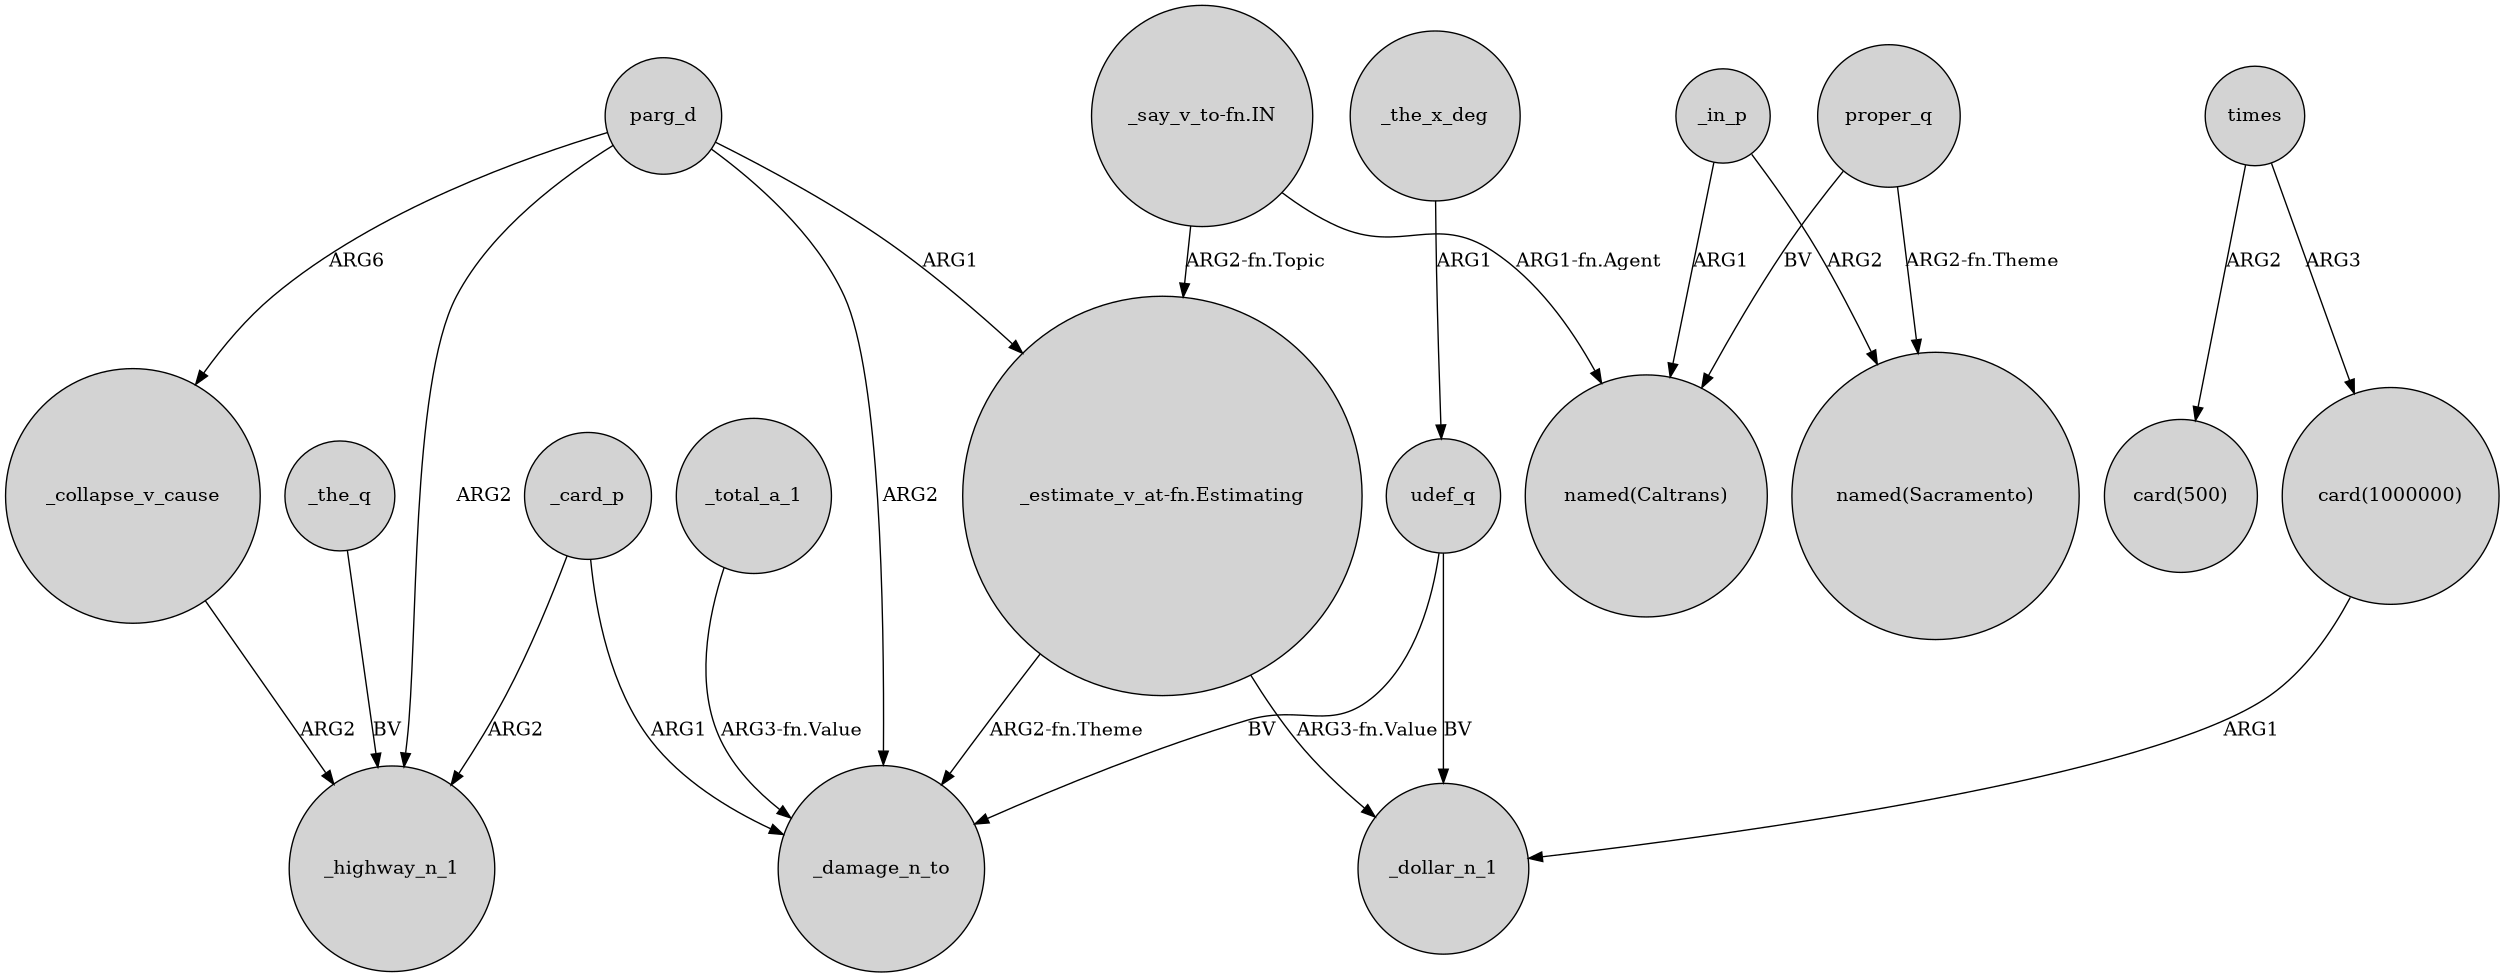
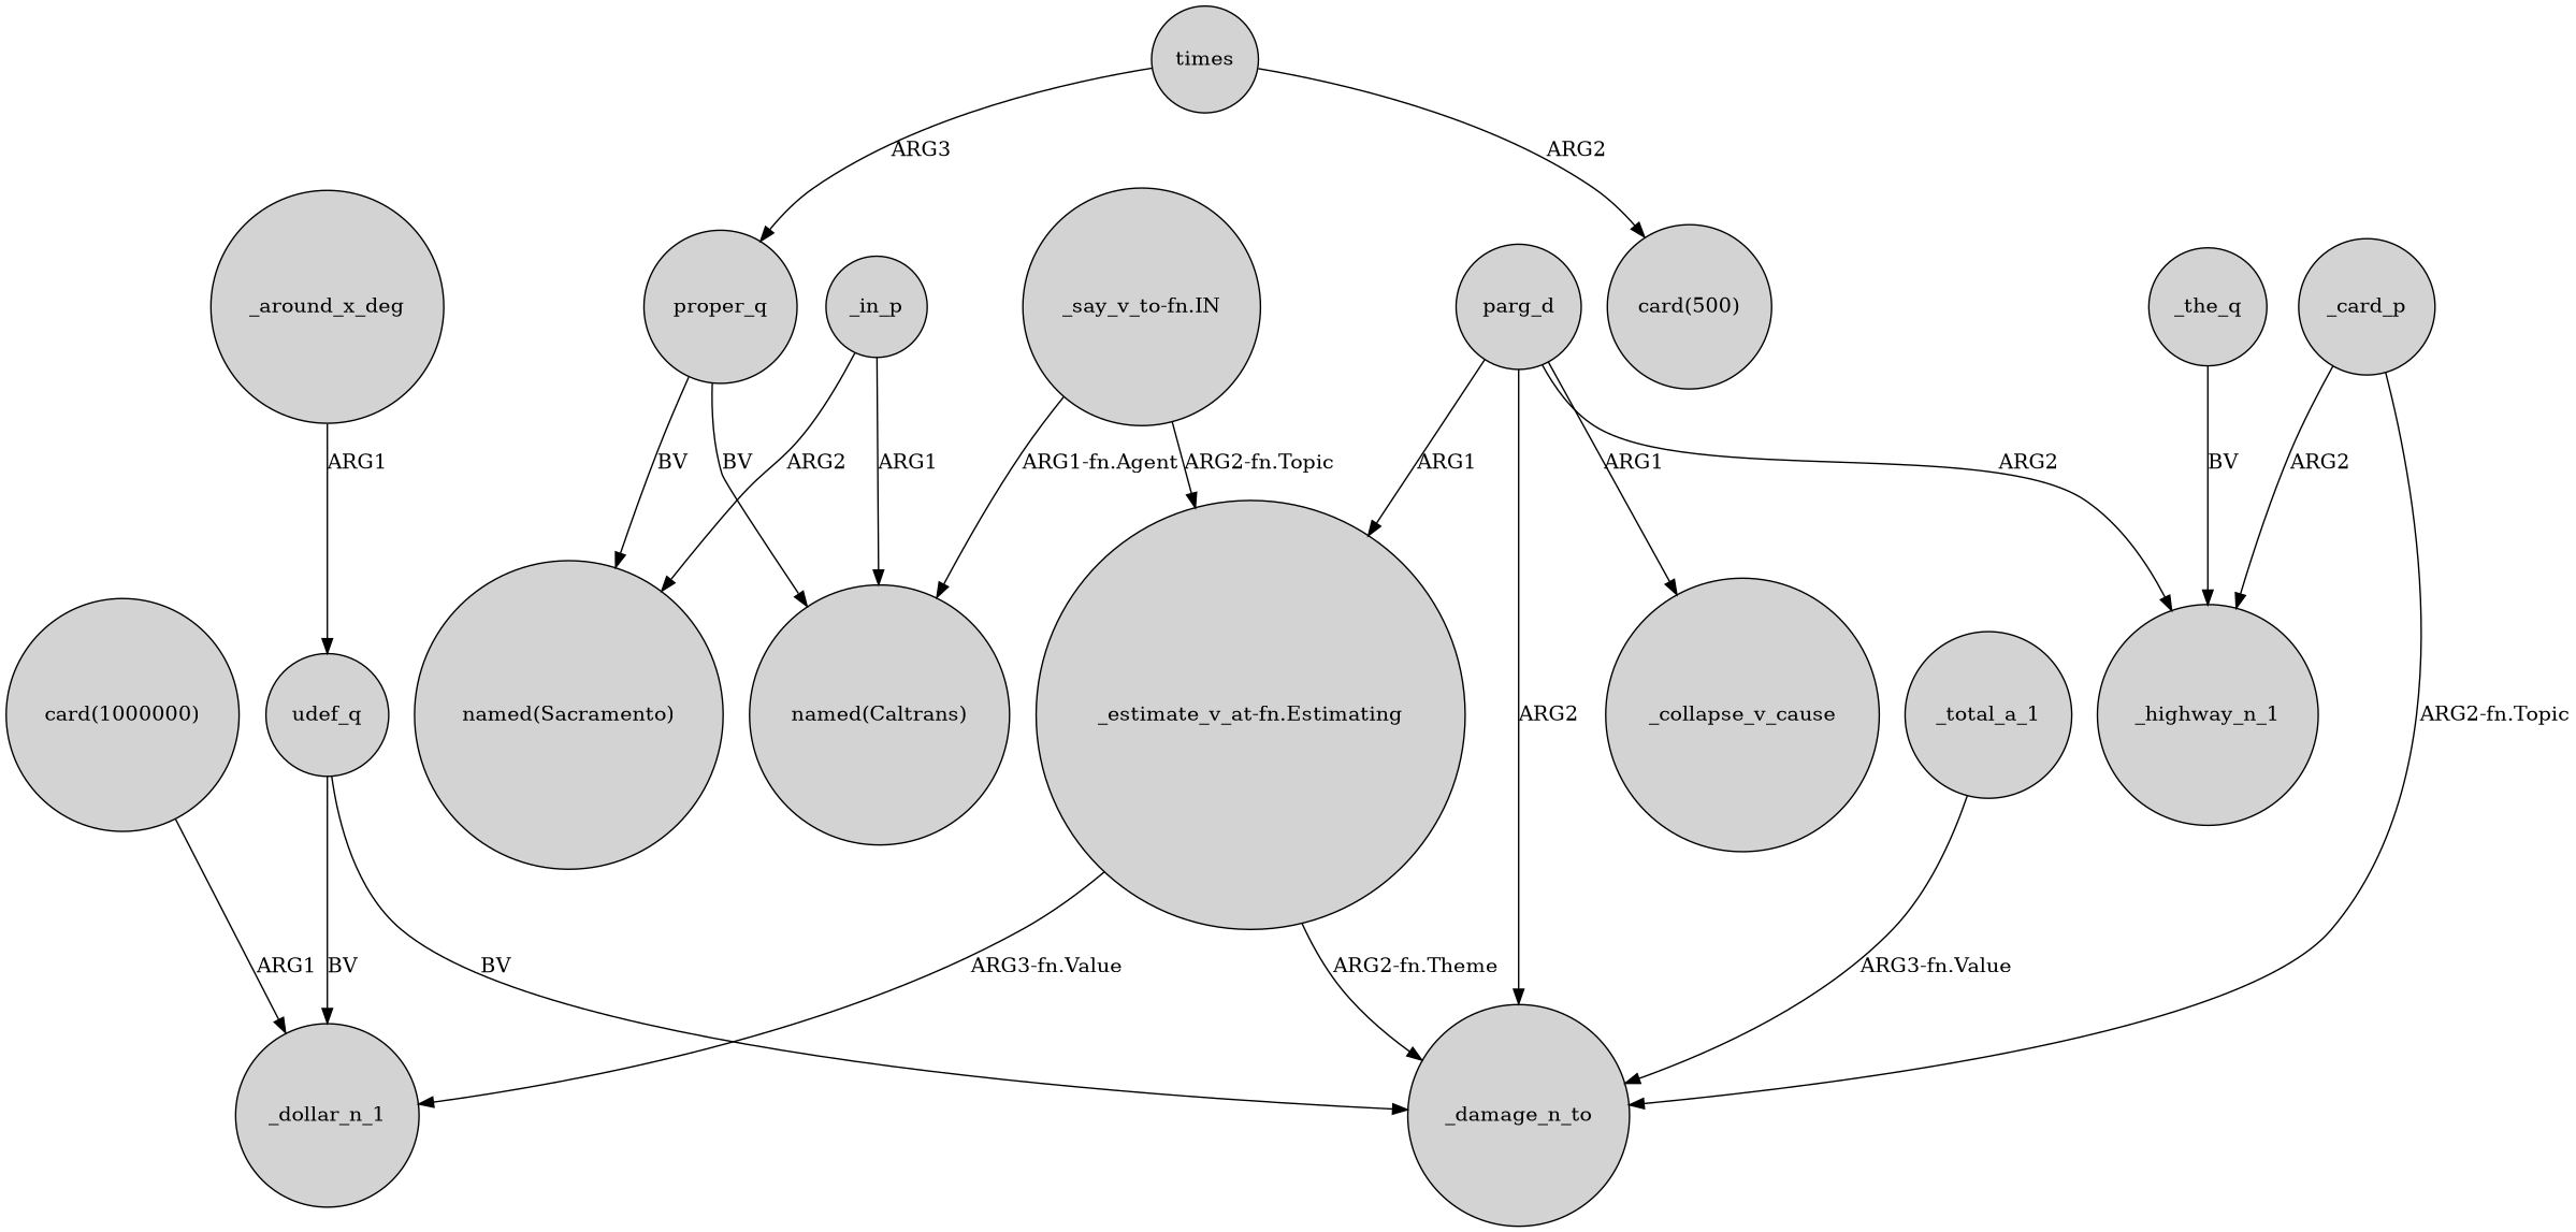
  digraph {
    node [shape=circle style=filled]
    parg_d
    _collapse_v_cause
    _damage_n_to
    _highway_n_1
    "_estimate_v_at-fn.Estimating"
    _dollar_n_1
    "card(1000000)"
    proper_q
    "named(Caltrans)"
    "named(Sacramento)"
    _in_p
    _total_a_1
-   _around_x_deg [label=_the_x_deg]
+   _around_x_deg
    udef_q
    "_say_v_to-fn.IN"
    n16 [label=_card_p]
    times
    "card(500)"
    _the_q
-   parg_d -> _collapse_v_cause [label=ARG6]
+   parg_d -> _collapse_v_cause [label=ARG1]
    parg_d -> _damage_n_to [label=ARG2]
    parg_d -> _highway_n_1 [label=ARG2]
    parg_d -> "_estimate_v_at-fn.Estimating" [label=ARG1]
-   _collapse_v_cause -> _highway_n_1 [label=ARG2]
    "_estimate_v_at-fn.Estimating" -> _damage_n_to [label="ARG2-fn.Theme"]
    "_estimate_v_at-fn.Estimating" -> _dollar_n_1 [label="ARG3-fn.Value"]
    "card(1000000)" -> _dollar_n_1 [label=ARG1]
    proper_q -> "named(Caltrans)" [label=BV]
-   proper_q -> "named(Sacramento)" [label="ARG2-fn.Theme"]
+   proper_q -> "named(Sacramento)" [label=BV]
    _in_p -> "named(Caltrans)" [label=ARG1]
    _in_p -> "named(Sacramento)" [label=ARG2]
    _total_a_1 -> _damage_n_to [label="ARG3-fn.Value"]
    _around_x_deg -> udef_q [label=ARG1]
    udef_q -> _damage_n_to [label=BV]
    udef_q -> _dollar_n_1 [label=BV]
    "_say_v_to-fn.IN" -> "_estimate_v_at-fn.Estimating" [label="ARG2-fn.Topic"]
    "_say_v_to-fn.IN" -> "named(Caltrans)" [label="ARG1-fn.Agent"]
-   n16 -> _damage_n_to [label=ARG1]
+   n16 -> _damage_n_to [label="ARG2-fn.Topic"]
    n16 -> _highway_n_1 [label=ARG2]
-   times -> "card(1000000)" [label=ARG3]
+   times -> proper_q [label=ARG3]
    times -> "card(500)" [label=ARG2]
    _the_q -> _highway_n_1 [label=BV]
  }
